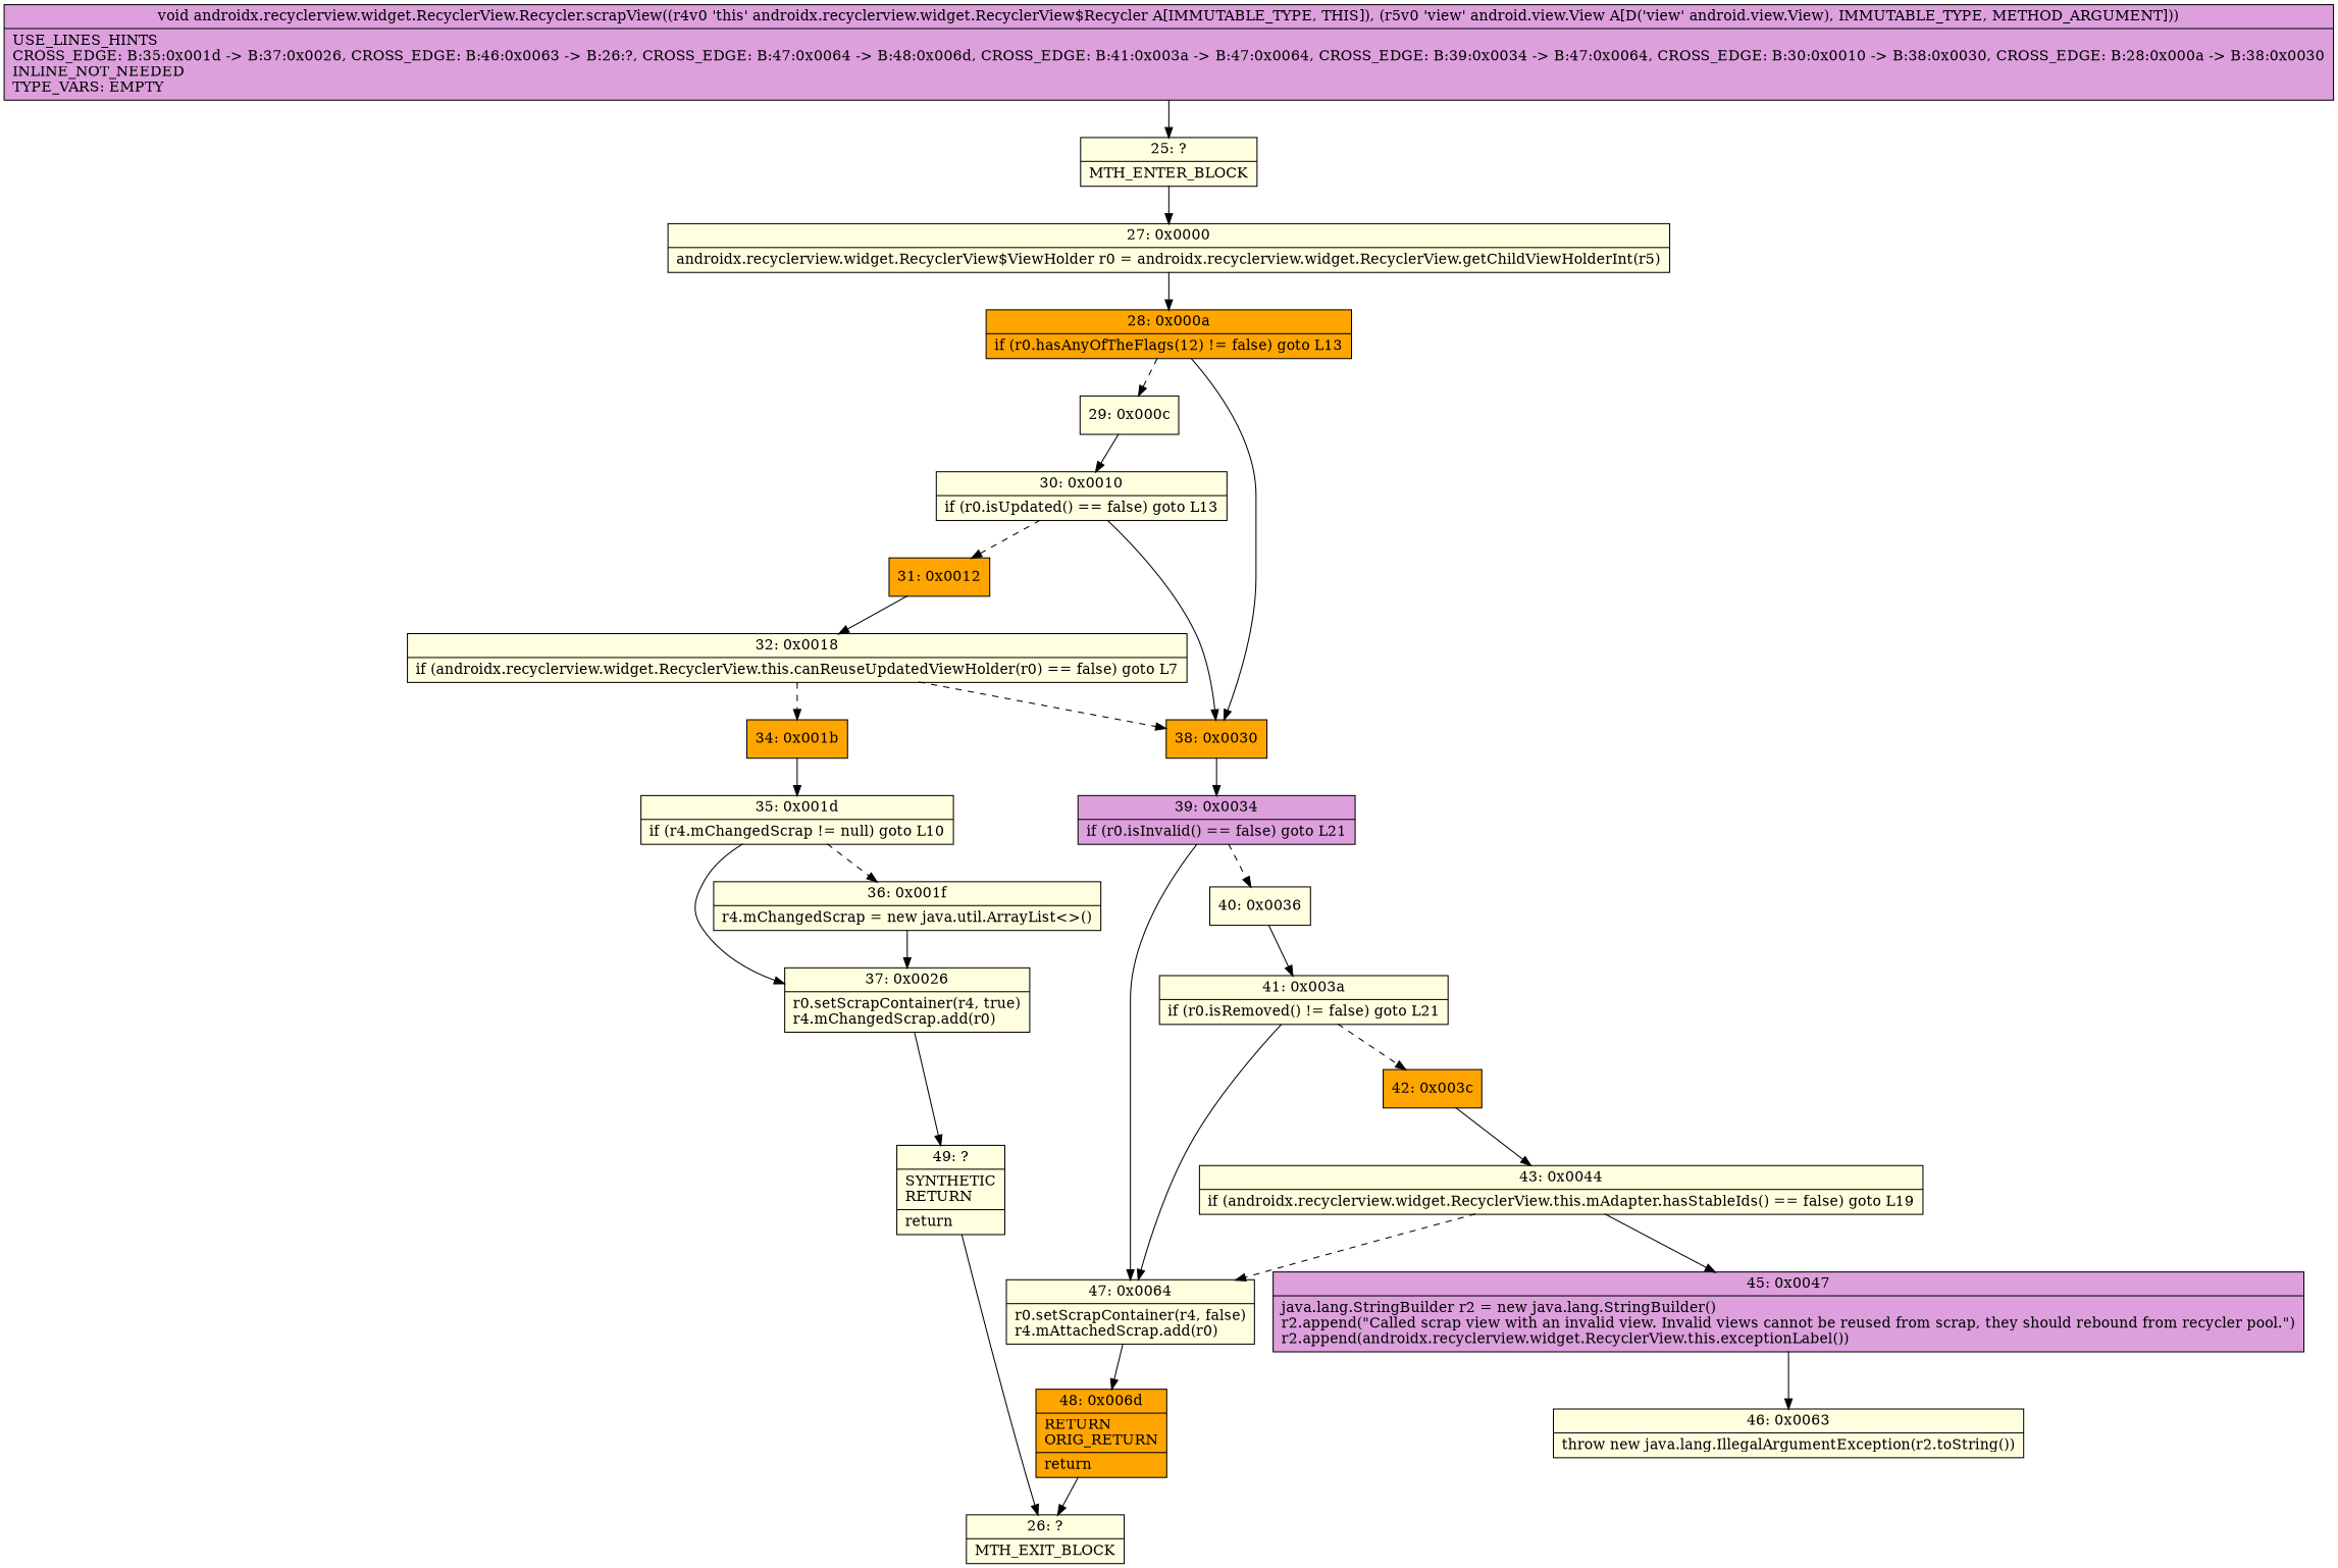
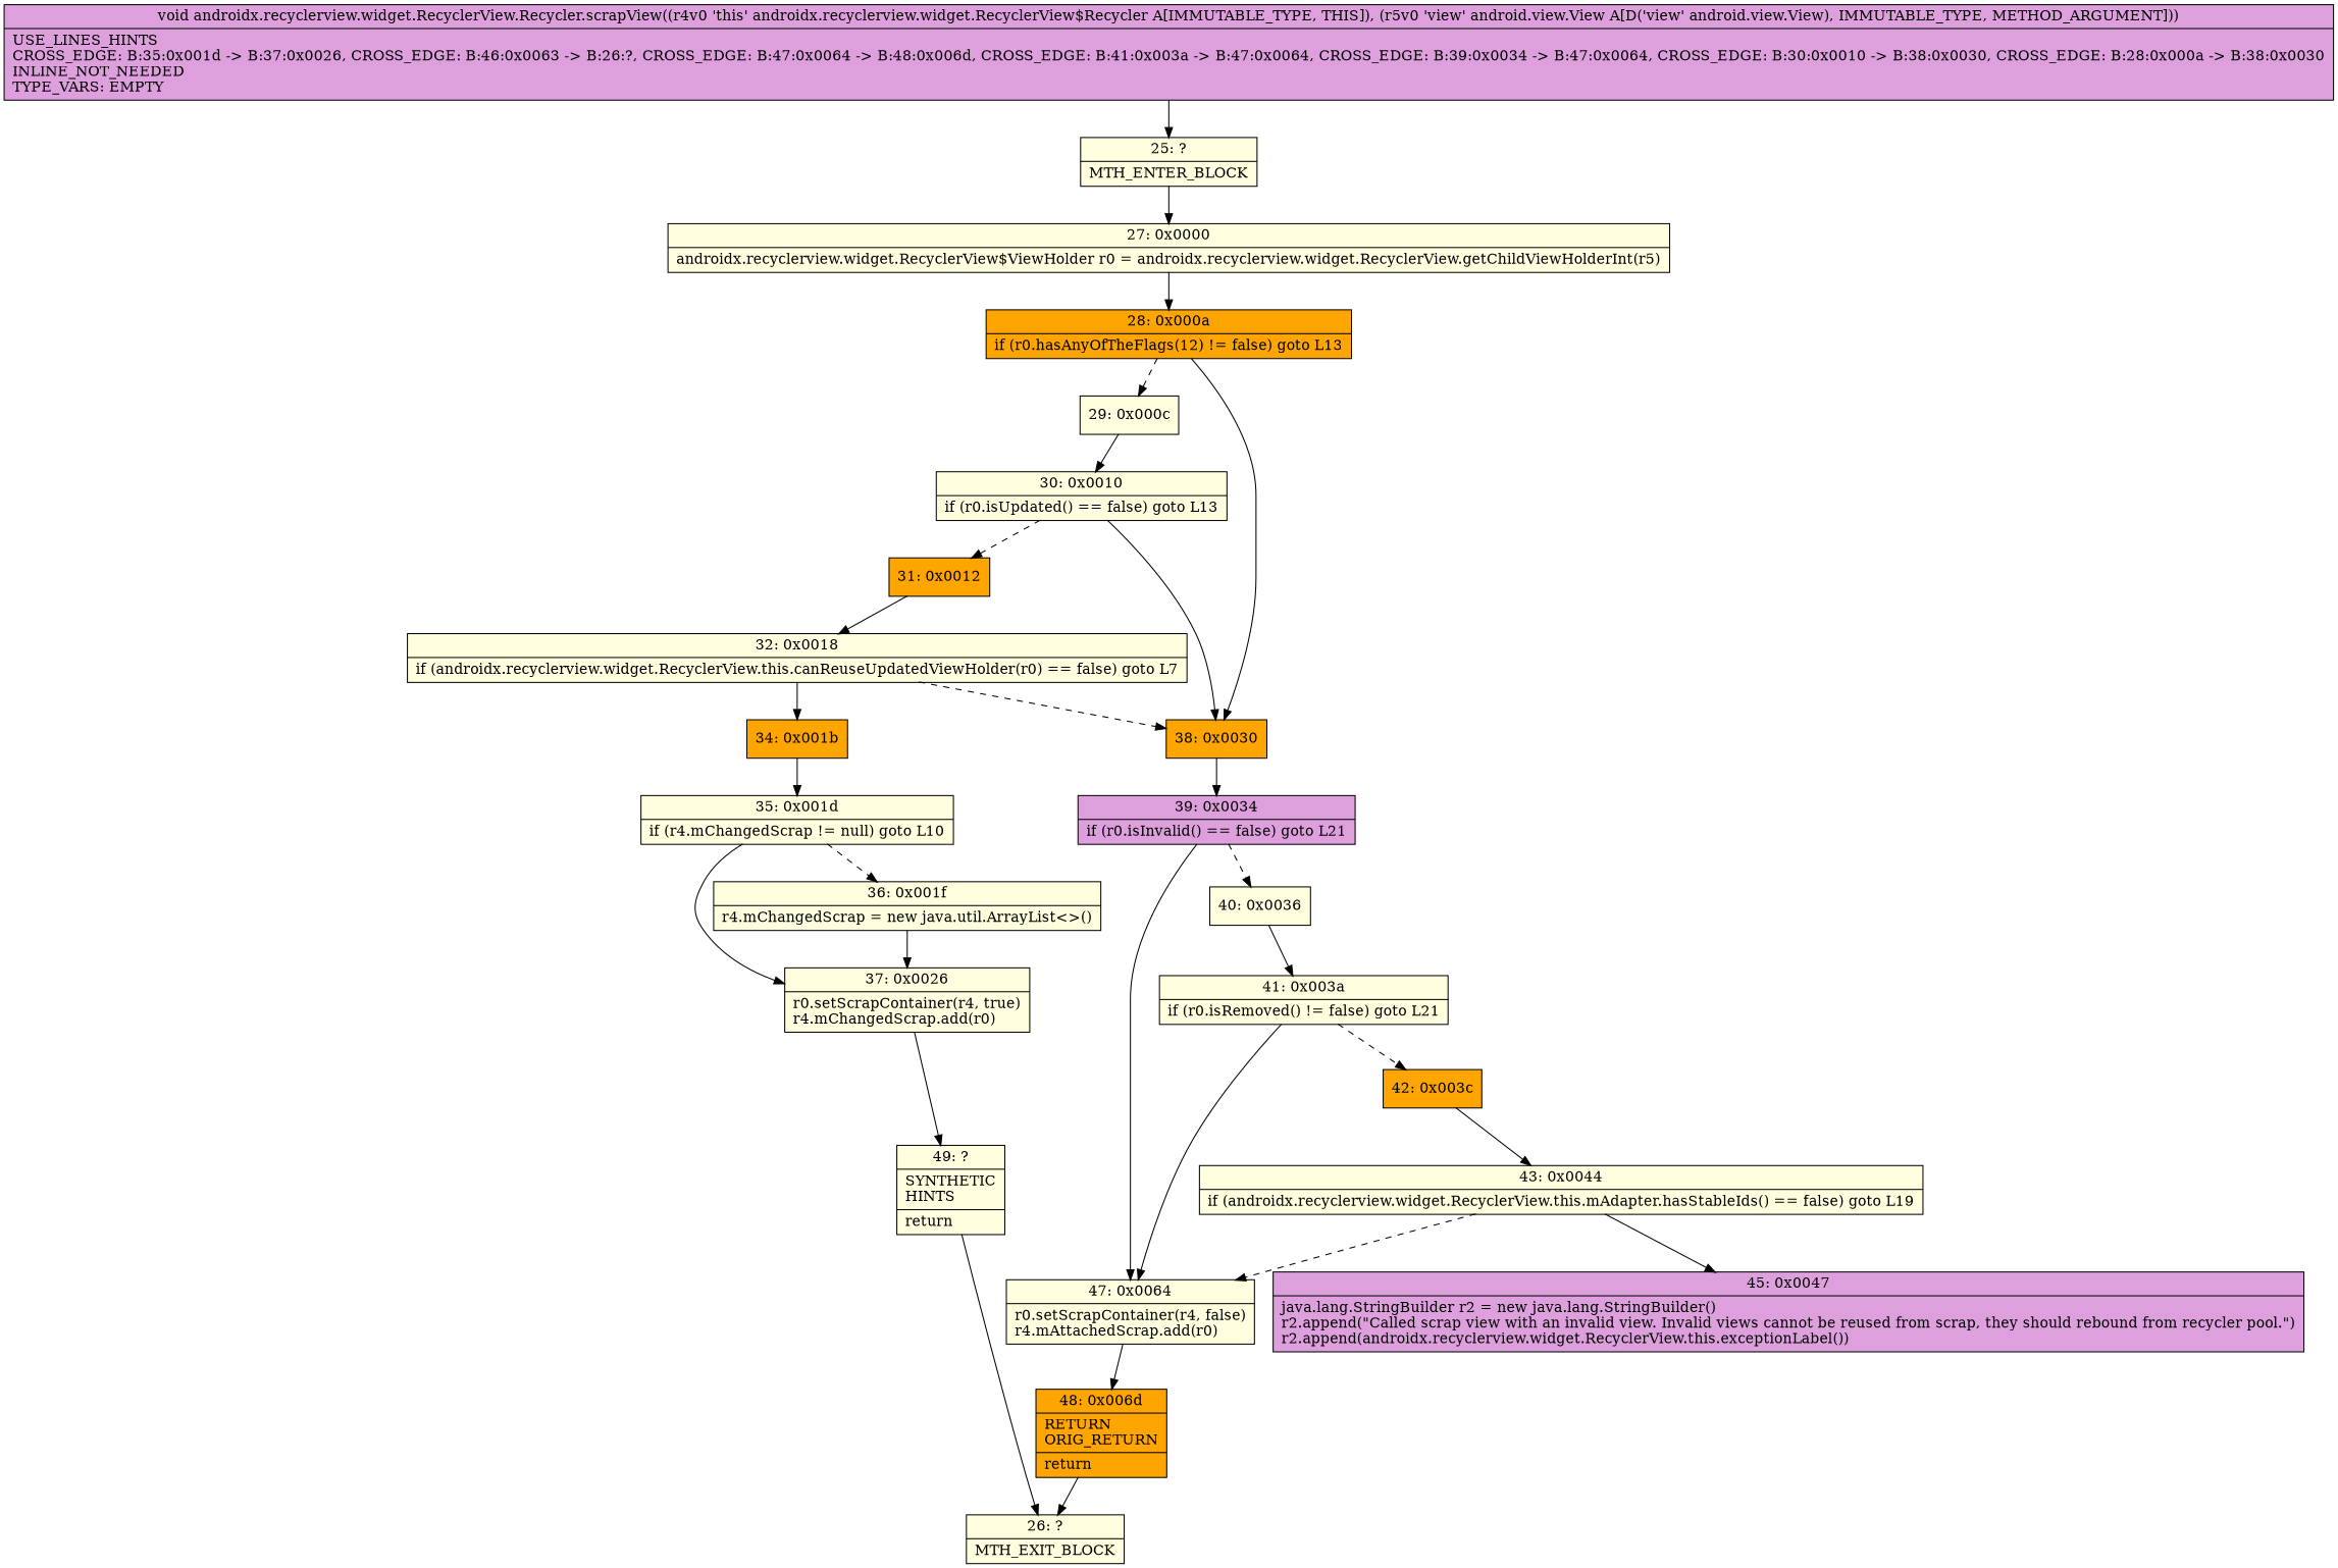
  digraph {
    node [fillcolor=lightyellow shape=record style=filled]
    n1 [label="{25\:\ ?|MTH_ENTER_BLOCK\l}"]
    n2 [label="{27\:\ 0x0000|androidx.recyclerview.widget.RecyclerView$ViewHolder r0 = androidx.recyclerview.widget.RecyclerView.getChildViewHolderInt(r5)\l}"]
    n3 [fillcolor=orange label="{28\:\ 0x000a|if (r0.hasAnyOfTheFlags(12) != false) goto L13\l}"]
    n4 [label="{29\:\ 0x000c}"]
    n5 [fillcolor=orange label="{38\:\ 0x0030}"]
    n6 [label="{30\:\ 0x0010|if (r0.isUpdated() == false) goto L13\l}"]
    n7 [fillcolor=plum label="{39\:\ 0x0034|if (r0.isInvalid() == false) goto L21\l}"]
    n8 [fillcolor=orange label="{31\:\ 0x0012}"]
    n9 [label="{32\:\ 0x0018|if (androidx.recyclerview.widget.RecyclerView.this.canReuseUpdatedViewHolder(r0) == false) goto L7\l}"]
    n10 [fillcolor=orange label="{34\:\ 0x001b}"]
    n11 [label="{35\:\ 0x001d|if (r4.mChangedScrap != null) goto L10\l}"]
    n12 [label="{36\:\ 0x001f|r4.mChangedScrap = new java.util.ArrayList\<\>()\l}"]
    n13 [label="{37\:\ 0x0026|r0.setScrapContainer(r4, true)\lr4.mChangedScrap.add(r0)\l}"]
-   n14 [label="{49\:\ ?|SYNTHETIC\lRETURN\l|return\l}"]
+   n14 [label="{49\:\ ?|SYNTHETIC\lHINTS\l|return\l}"]
    n15 [label="{26\:\ ?|MTH_EXIT_BLOCK\l}"]
    n16 [label="{40\:\ 0x0036}"]
    n17 [label="{47\:\ 0x0064|r0.setScrapContainer(r4, false)\lr4.mAttachedScrap.add(r0)\l}"]
    n18 [label="{41\:\ 0x003a|if (r0.isRemoved() != false) goto L21\l}"]
    n19 [fillcolor=orange label="{48\:\ 0x006d|RETURN\lORIG_RETURN\l|return\l}"]
    n20 [fillcolor=orange label="{42\:\ 0x003c}"]
    n21 [label="{43\:\ 0x0044|if (androidx.recyclerview.widget.RecyclerView.this.mAdapter.hasStableIds() == false) goto L19\l}"]
    n22 [fillcolor=plum label="{45\:\ 0x0047|java.lang.StringBuilder r2 = new java.lang.StringBuilder()\lr2.append(\"Called scrap view with an invalid view. Invalid views cannot be reused from scrap, they should rebound from recycler pool.\")\lr2.append(androidx.recyclerview.widget.RecyclerView.this.exceptionLabel())\l}"]
-   n23 [label="{46\:\ 0x0063|throw new java.lang.IllegalArgumentException(r2.toString())\l}"]
    n24 [fillcolor=plum label="{void androidx.recyclerview.widget.RecyclerView.Recycler.scrapView((r4v0 'this' androidx.recyclerview.widget.RecyclerView$Recycler A[IMMUTABLE_TYPE, THIS]), (r5v0 'view' android.view.View A[D('view' android.view.View), IMMUTABLE_TYPE, METHOD_ARGUMENT]))  | USE_LINES_HINTS\lCROSS_EDGE: B:35:0x001d \-\> B:37:0x0026, CROSS_EDGE: B:46:0x0063 \-\> B:26:?, CROSS_EDGE: B:47:0x0064 \-\> B:48:0x006d, CROSS_EDGE: B:41:0x003a \-\> B:47:0x0064, CROSS_EDGE: B:39:0x0034 \-\> B:47:0x0064, CROSS_EDGE: B:30:0x0010 \-\> B:38:0x0030, CROSS_EDGE: B:28:0x000a \-\> B:38:0x0030\lINLINE_NOT_NEEDED\lTYPE_VARS: EMPTY\l}"]
    n1 -> n2
    n2 -> n3
    n3 -> n4 [style=dashed]
    n3 -> n5
    n4 -> n6
    n5 -> n7
    n6 -> n5
    n6 -> n8 [style=dashed]
    n7 -> n16 [style=dashed]
    n7 -> n17
    n8 -> n9
    n9 -> n5 [style=dashed]
-   n9 -> n10 [style=dashed]
+   n9 -> n10
    n10 -> n11
    n11 -> n12 [style=dashed]
    n11 -> n13
    n12 -> n13
    n13 -> n14
    n14 -> n15
    n16 -> n18
    n17 -> n19
    n18 -> n17
    n18 -> n20 [style=dashed]
    n19 -> n15
    n20 -> n21
    n21 -> n17 [style=dashed]
    n21 -> n22
-   n22 -> n23
    n24 -> n1
  }
